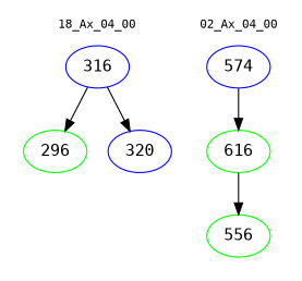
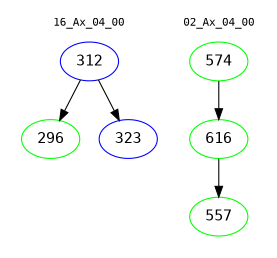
  digraph {
    fontname="DejaVu Sans Mono"
    node [color=blue fontname="DejaVu Sans Mono"]
    edge [color=black fontname="DejaVu Sans Mono"]
-   n1 [label=316]
+   n1 [label=312]
    n2 [color=green label=296]
-   n3 [label=320]
-   n4 [label=574]
-   n5 [color=green label=556]
+   n3 [label=323]
+   n4 [color=green label=574]
+   n5 [color=green label=557]
    n6 [color=green label=616]
    subgraph cluster_1 {
      color=white
      fontsize=10
-     label="18_Ax_04_00"
+     label="16_Ax_04_00"
      n1
      n2
      n3
    }
    subgraph cluster_2 {
      color=white
      fontsize=10
      label="02_Ax_04_00"
      n4
      n5
      n6
    }
    n1 -> n2
    n1 -> n3
    n4 -> n6
    n6 -> n5
  }
